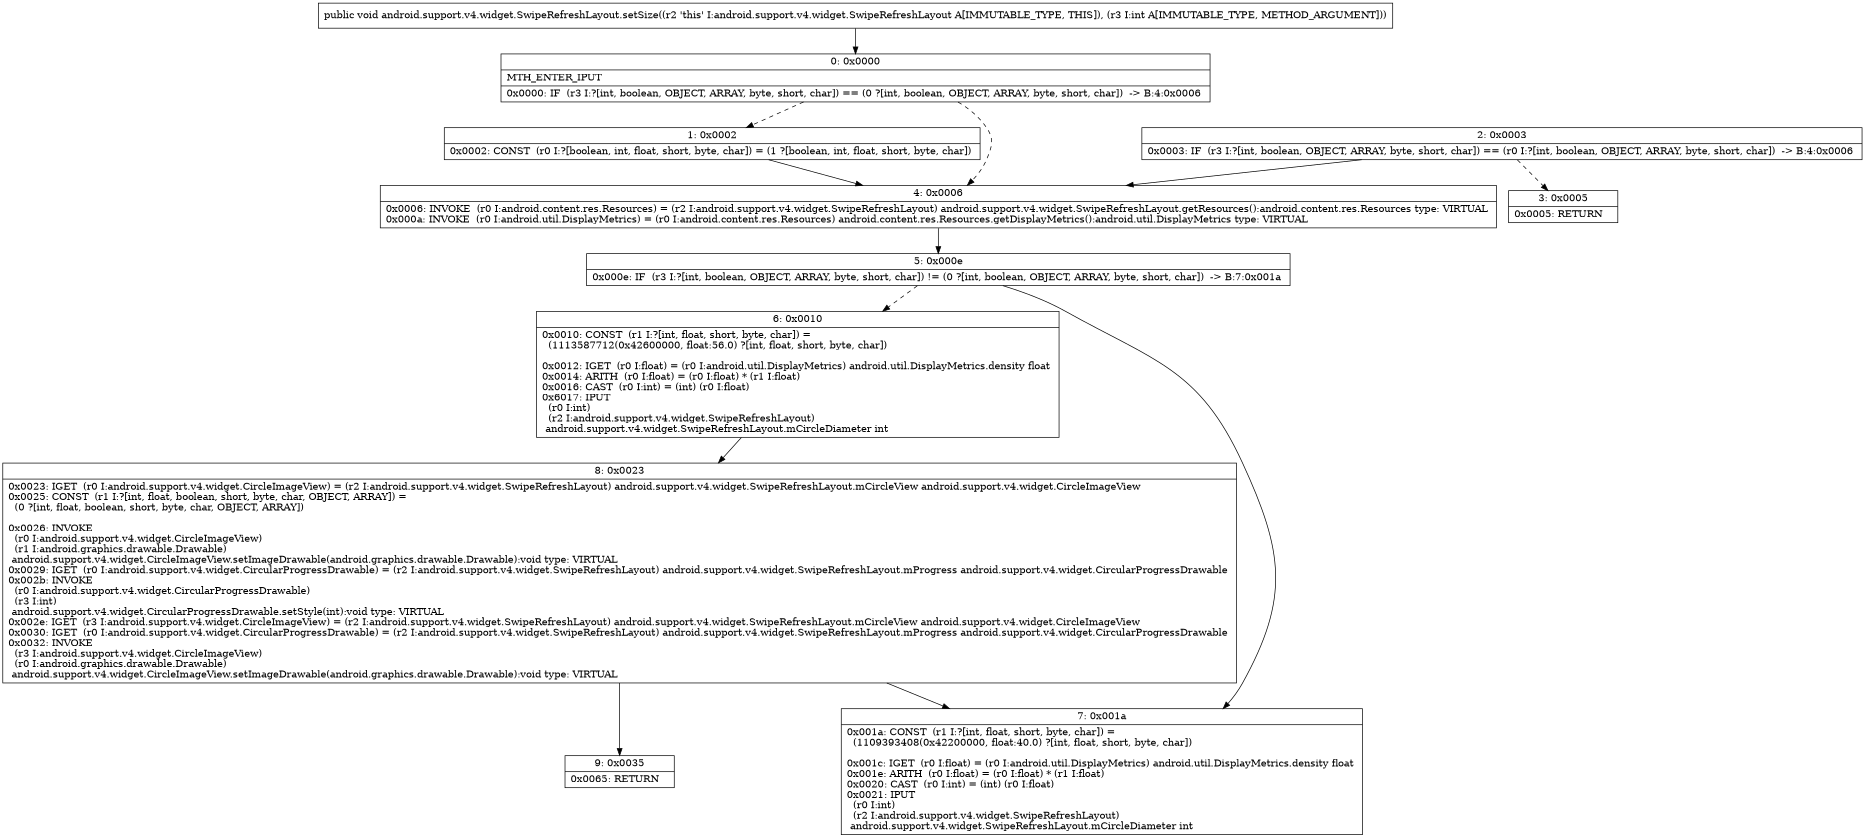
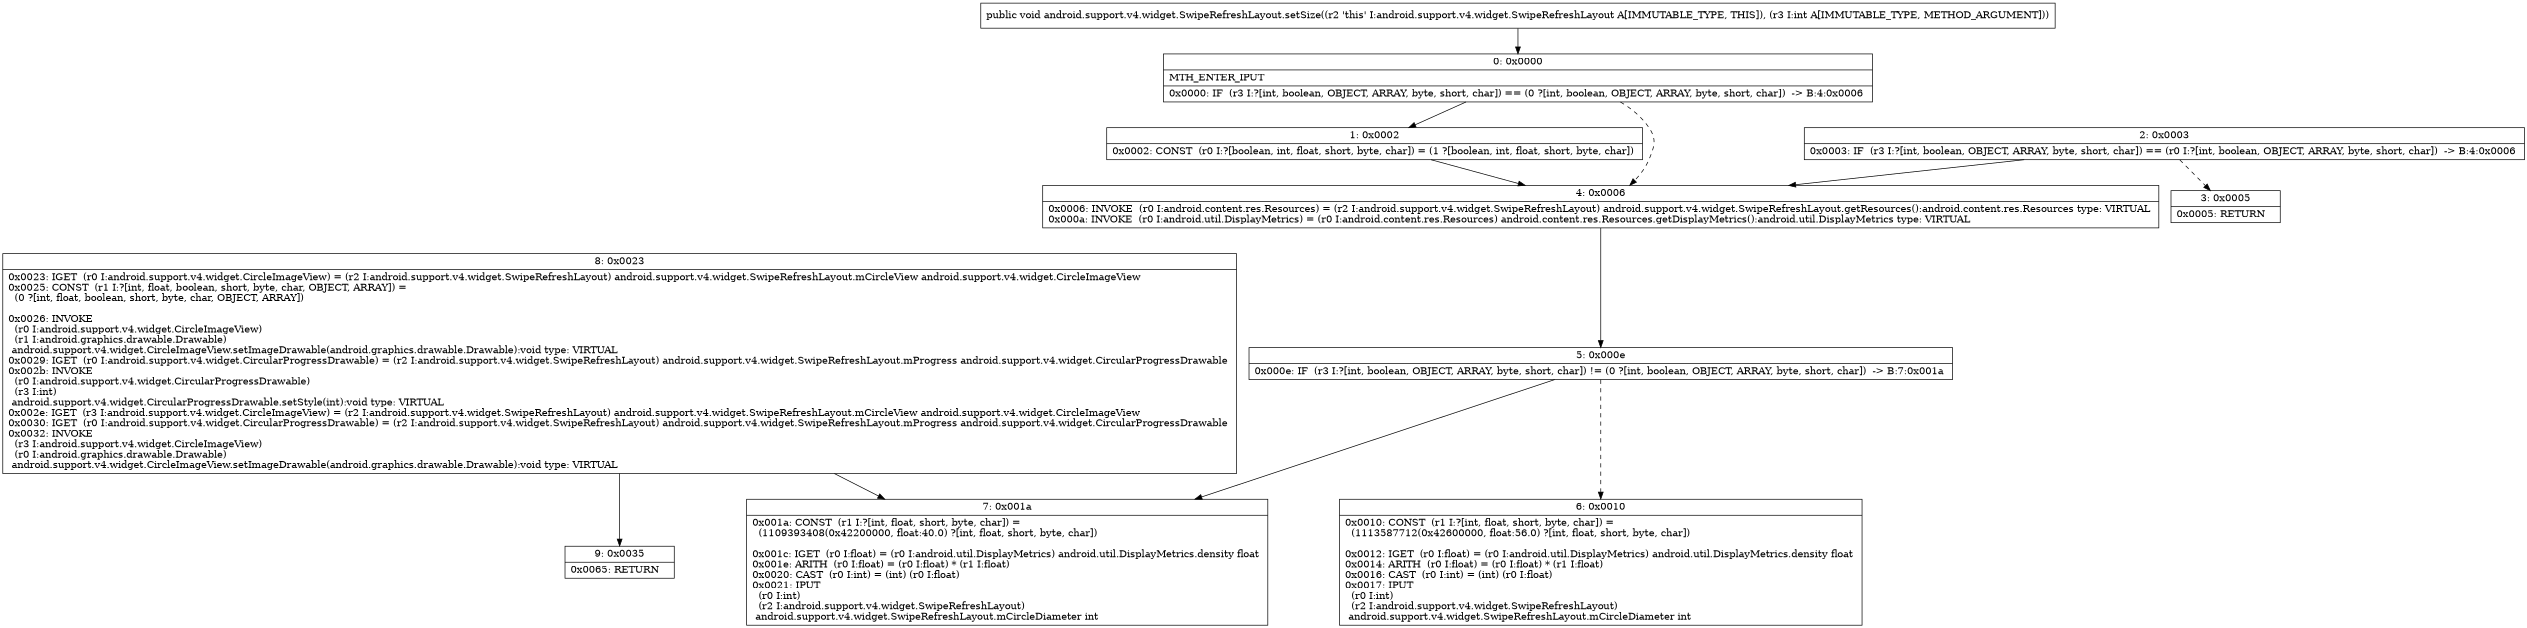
  digraph {
    node [shape=record]
    n1 [label="{0\:\ 0x0000|MTH_ENTER_IPUT\l|0x0000: IF  (r3 I:?[int, boolean, OBJECT, ARRAY, byte, short, char]) == (0 ?[int, boolean, OBJECT, ARRAY, byte, short, char])  \-\> B:4:0x0006 \l}"]
    n2 [label="{1\:\ 0x0002|0x0002: CONST  (r0 I:?[boolean, int, float, short, byte, char]) = (1 ?[boolean, int, float, short, byte, char]) \l}"]
    n3 [label="{4\:\ 0x0006|0x0006: INVOKE  (r0 I:android.content.res.Resources) = (r2 I:android.support.v4.widget.SwipeRefreshLayout) android.support.v4.widget.SwipeRefreshLayout.getResources():android.content.res.Resources type: VIRTUAL \l0x000a: INVOKE  (r0 I:android.util.DisplayMetrics) = (r0 I:android.content.res.Resources) android.content.res.Resources.getDisplayMetrics():android.util.DisplayMetrics type: VIRTUAL \l}"]
    n4 [label="{5\:\ 0x000e|0x000e: IF  (r3 I:?[int, boolean, OBJECT, ARRAY, byte, short, char]) != (0 ?[int, boolean, OBJECT, ARRAY, byte, short, char])  \-\> B:7:0x001a \l}"]
    n5 [label="{2\:\ 0x0003|0x0003: IF  (r3 I:?[int, boolean, OBJECT, ARRAY, byte, short, char]) == (r0 I:?[int, boolean, OBJECT, ARRAY, byte, short, char])  \-\> B:4:0x0006 \l}"]
    n6 [label="{3\:\ 0x0005|0x0005: RETURN   \l}"]
-   n7 [label="{6\:\ 0x0010|0x0010: CONST  (r1 I:?[int, float, short, byte, char]) = \l  (1113587712(0x42600000, float:56.0) ?[int, float, short, byte, char])\l \l0x0012: IGET  (r0 I:float) = (r0 I:android.util.DisplayMetrics) android.util.DisplayMetrics.density float \l0x0014: ARITH  (r0 I:float) = (r0 I:float) * (r1 I:float) \l0x0016: CAST  (r0 I:int) = (int) (r0 I:float) \l0x6017: IPUT  \l  (r0 I:int)\l  (r2 I:android.support.v4.widget.SwipeRefreshLayout)\l android.support.v4.widget.SwipeRefreshLayout.mCircleDiameter int \l}"]
+   n7 [label="{6\:\ 0x0010|0x0010: CONST  (r1 I:?[int, float, short, byte, char]) = \l  (1113587712(0x42600000, float:56.0) ?[int, float, short, byte, char])\l \l0x0012: IGET  (r0 I:float) = (r0 I:android.util.DisplayMetrics) android.util.DisplayMetrics.density float \l0x0014: ARITH  (r0 I:float) = (r0 I:float) * (r1 I:float) \l0x0016: CAST  (r0 I:int) = (int) (r0 I:float) \l0x0017: IPUT  \l  (r0 I:int)\l  (r2 I:android.support.v4.widget.SwipeRefreshLayout)\l android.support.v4.widget.SwipeRefreshLayout.mCircleDiameter int \l}"]
    n8 [label="{7\:\ 0x001a|0x001a: CONST  (r1 I:?[int, float, short, byte, char]) = \l  (1109393408(0x42200000, float:40.0) ?[int, float, short, byte, char])\l \l0x001c: IGET  (r0 I:float) = (r0 I:android.util.DisplayMetrics) android.util.DisplayMetrics.density float \l0x001e: ARITH  (r0 I:float) = (r0 I:float) * (r1 I:float) \l0x0020: CAST  (r0 I:int) = (int) (r0 I:float) \l0x0021: IPUT  \l  (r0 I:int)\l  (r2 I:android.support.v4.widget.SwipeRefreshLayout)\l android.support.v4.widget.SwipeRefreshLayout.mCircleDiameter int \l}"]
    n9 [label="{8\:\ 0x0023|0x0023: IGET  (r0 I:android.support.v4.widget.CircleImageView) = (r2 I:android.support.v4.widget.SwipeRefreshLayout) android.support.v4.widget.SwipeRefreshLayout.mCircleView android.support.v4.widget.CircleImageView \l0x0025: CONST  (r1 I:?[int, float, boolean, short, byte, char, OBJECT, ARRAY]) = \l  (0 ?[int, float, boolean, short, byte, char, OBJECT, ARRAY])\l \l0x0026: INVOKE  \l  (r0 I:android.support.v4.widget.CircleImageView)\l  (r1 I:android.graphics.drawable.Drawable)\l android.support.v4.widget.CircleImageView.setImageDrawable(android.graphics.drawable.Drawable):void type: VIRTUAL \l0x0029: IGET  (r0 I:android.support.v4.widget.CircularProgressDrawable) = (r2 I:android.support.v4.widget.SwipeRefreshLayout) android.support.v4.widget.SwipeRefreshLayout.mProgress android.support.v4.widget.CircularProgressDrawable \l0x002b: INVOKE  \l  (r0 I:android.support.v4.widget.CircularProgressDrawable)\l  (r3 I:int)\l android.support.v4.widget.CircularProgressDrawable.setStyle(int):void type: VIRTUAL \l0x002e: IGET  (r3 I:android.support.v4.widget.CircleImageView) = (r2 I:android.support.v4.widget.SwipeRefreshLayout) android.support.v4.widget.SwipeRefreshLayout.mCircleView android.support.v4.widget.CircleImageView \l0x0030: IGET  (r0 I:android.support.v4.widget.CircularProgressDrawable) = (r2 I:android.support.v4.widget.SwipeRefreshLayout) android.support.v4.widget.SwipeRefreshLayout.mProgress android.support.v4.widget.CircularProgressDrawable \l0x0032: INVOKE  \l  (r3 I:android.support.v4.widget.CircleImageView)\l  (r0 I:android.graphics.drawable.Drawable)\l android.support.v4.widget.CircleImageView.setImageDrawable(android.graphics.drawable.Drawable):void type: VIRTUAL \l}"]
    n10 [label="{9\:\ 0x0035|0x0065: RETURN   \l}"]
    n11 [label="{public void android.support.v4.widget.SwipeRefreshLayout.setSize((r2 'this' I:android.support.v4.widget.SwipeRefreshLayout A[IMMUTABLE_TYPE, THIS]), (r3 I:int A[IMMUTABLE_TYPE, METHOD_ARGUMENT])) }"]
-   n1 -> n2 [style=dashed]
+   n1 -> n2 [style=solid]
    n1 -> n3 [style=dashed]
    n2 -> n3
    n3 -> n4
    n4 -> n7 [style=dashed]
    n4 -> n8
    n5 -> n3
    n5 -> n6 [style=dashed]
-   n7 -> n9
    n9 -> n8
    n9 -> n10
    n11 -> n1
  }
